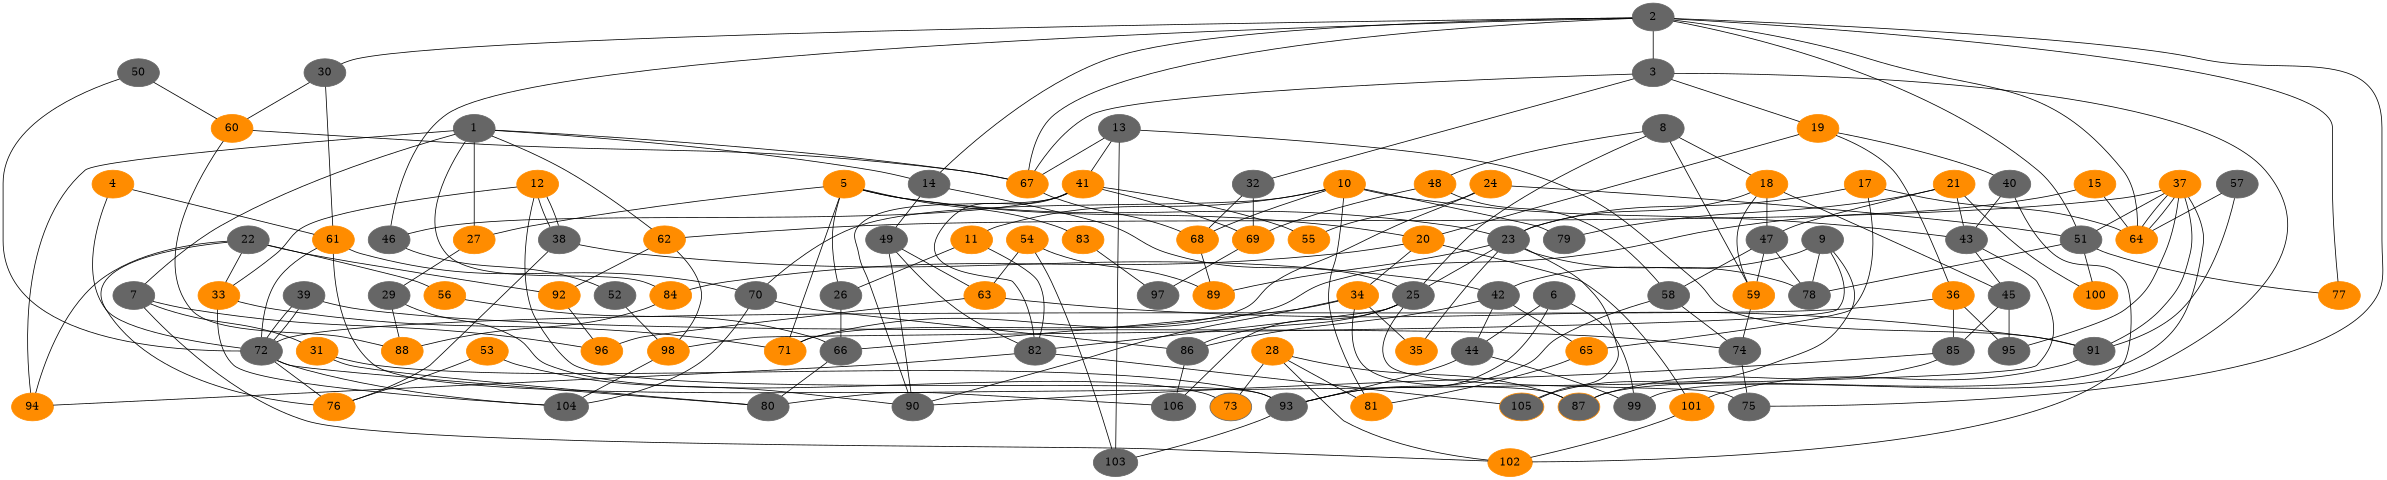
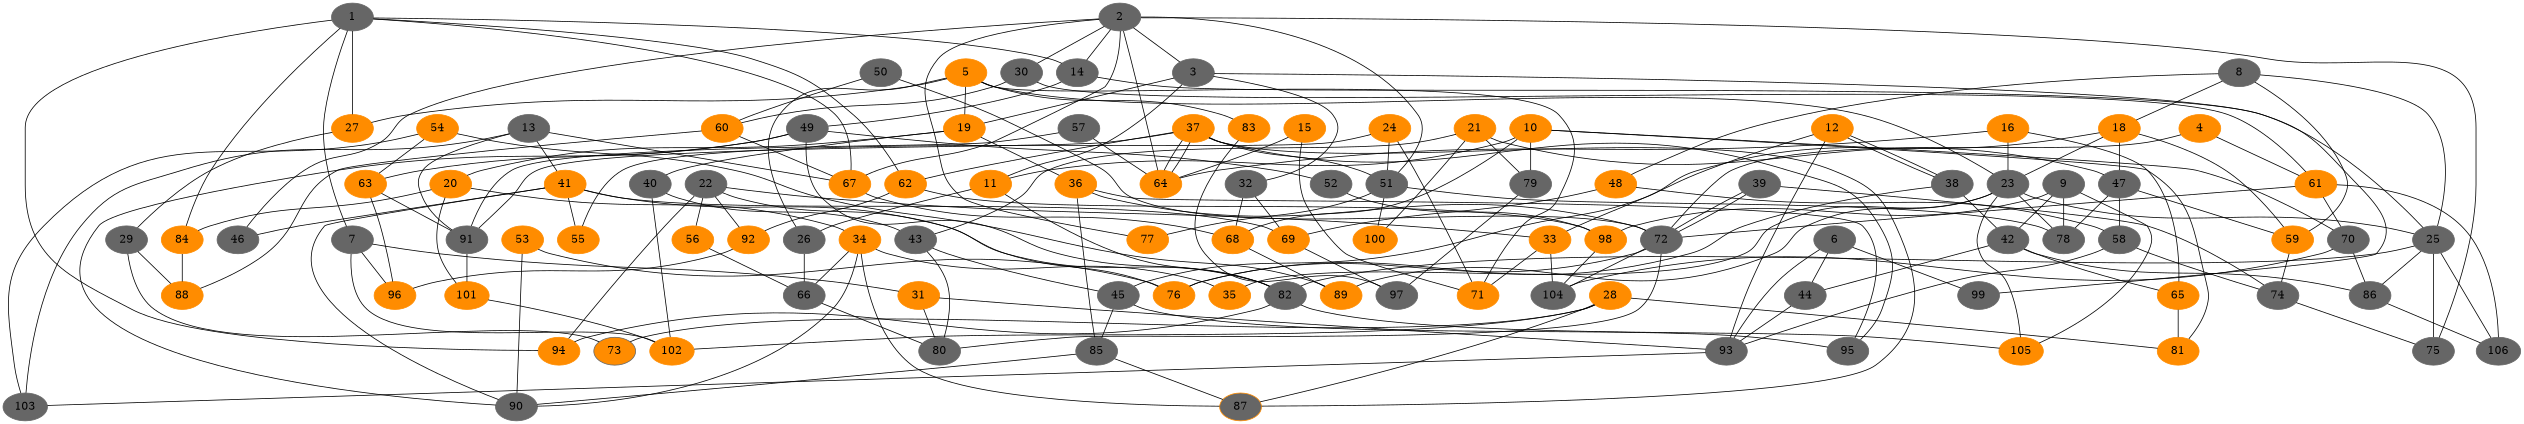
  graph {
    node [color=darkorange style=filled]
    1 [color=gray40]
    7 [color=gray40]
    14 [color=gray40]
    27
    62
    67
    84
    94
    31
    96
    102
    25 [color=gray40]
    49 [color=gray40]
    29 [color=gray40]
    98
    92
    68
    88
    2 [color=gray40]
    3 [color=gray40]
    30 [color=gray40]
    46 [color=gray40]
    51 [color=gray40]
    64
    75 [color=gray40]
    77
    11
    19
    32 [color=gray40]
    99 [color=gray40]
    61
    60
    52 [color=gray40]
    78 [color=gray40]
    100
    26 [color=gray40]
    82 [color=gray40]
    20
    36
    40 [color=gray40]
    69
    4
    72 [color=gray40]
    70 [color=gray40]
    106 [color=gray40]
    76
    80 [color=gray40]
    104 [color=gray40]
    5
    23 [color=gray40]
    71
    83
-   105 [fillcolor=gray40]
+   105
    35
    89
    66 [color=gray40]
    97 [color=gray40]
    6 [color=gray40]
    44 [color=gray40]
    93 [color=gray40]
    103 [color=gray40]
    18
    8 [color=gray40]
    48
    59
    45 [color=gray40]
    47 [color=gray40]
    86 [color=gray40]
    58 [color=gray40]
    74 [color=gray40]
    9 [color=gray40]
    42 [color=gray40]
    65
    10
    43 [color=gray40]
    79 [color=gray40]
    81
    12
    33
    38 [color=gray40]
    13 [color=gray40]
    41
    91 [color=gray40]
    55
    90 [color=gray40]
    101
    63
    15
-   16 [label=17]
+   16
    85 [color=gray40]
    95 [color=gray40]
    34
    87 [fillcolor=gray40]
    21
    22 [color=gray40]
    56
    24
    73 [color=gray40 fillcolor=darkorange]
    28
    37
    39 [color=gray40]
    50 [color=gray40]
    53
    54
    57 [color=gray40]
    1 -- 7
    1 -- 14
    1 -- 27
    1 -- 62
    1 -- 67
    1 -- 84
    1 -- 94
    7 -- 31
    7 -- 96
    7 -- 102
    14 -- 25
    14 -- 49
    27 -- 29
    62 -- 98
    62 -- 92
    67 -- 68
    84 -- 88
    31 -- 80
    31 -- 93
    25 -- 75
    25 -- 82
    25 -- 106
    25 -- 86
    49 -- 82
    49 -- 90
    49 -- 63
    29 -- 88
    29 -- 73
    98 -- 104
    92 -- 96
    68 -- 89
    2 -- 14
    2 -- 67
    2 -- 3
    2 -- 30
    2 -- 46
    2 -- 51
    2 -- 64
    2 -- 75
    2 -- 77
-   3 -- 67
+   3 -- 11
    3 -- 19
    3 -- 32
    3 -- 99
    30 -- 61
    30 -- 60
-   46 -- 52
+   49 -- 52
    51 -- 77
    51 -- 78
    51 -- 100
    11 -- 26
    11 -- 82
    19 -- 20
    19 -- 36
    19 -- 40
    32 -- 68
    32 -- 69
    61 -- 72
    61 -- 70
    61 -- 106
    60 -- 67
    60 -- 88
    52 -- 98
    26 -- 66
    82 -- 94
    82 -- 105
    20 -- 84
    20 -- 101
    20 -- 34
    36 -- 72
    36 -- 85
    36 -- 95
    40 -- 102
    40 -- 43
    69 -- 97
    4 -- 61
    4 -- 72
    72 -- 76
    72 -- 80
    72 -- 104
    70 -- 104
    70 -- 86
    5 -- 27
-   5 -- 20
+   5 -- 19
    5 -- 26
    5 -- 23
    5 -- 71
    5 -- 83
    23 -- 25
    23 -- 78
    23 -- 105
    23 -- 35
    23 -- 89
    83 -- 97
    66 -- 80
    6 -- 99
    6 -- 44
    6 -- 93
-   44 -- 99
    44 -- 93
    93 -- 103
    18 -- 23
    18 -- 59
    18 -- 45
    18 -- 47
    8 -- 25
    8 -- 18
    8 -- 48
    8 -- 59
    48 -- 69
    48 -- 58
    59 -- 74
    45 -- 85
    45 -- 95
    47 -- 78
    47 -- 59
    47 -- 58
    86 -- 106
    58 -- 93
    58 -- 74
    74 -- 75
    9 -- 98
    9 -- 78
    9 -- 105
    9 -- 42
    42 -- 44
    42 -- 86
    42 -- 65
    65 -- 81
    10 -- 68
    10 -- 11
    10 -- 70
-   10 -- 43
    10 -- 79
    10 -- 81
    43 -- 80
    43 -- 45
+   79 -- 97
    12 -- 93
    12 -- 33
    12 -- 38
    12 -- 38
    33 -- 104
    33 -- 71
    38 -- 76
    38 -- 42
    13 -- 67
    13 -- 103
    13 -- 41
    13 -- 91
    41 -- 46
    41 -- 82
    41 -- 69
    41 -- 55
    41 -- 90
    91 -- 101
    101 -- 102
    63 -- 96
    63 -- 91
    15 -- 64
    15 -- 71
    16 -- 64
    16 -- 23
    16 -- 65
    85 -- 90
    85 -- 87
    34 -- 35
    34 -- 66
    34 -- 90
    34 -- 87
    21 -- 100
    21 -- 47
    21 -- 43
    21 -- 79
    22 -- 94
    22 -- 92
    22 -- 76
    22 -- 33
    22 -- 56
    56 -- 66
    24 -- 51
    24 -- 71
    24 -- 55
    28 -- 102
    28 -- 81
    28 -- 87
    28 -- 73
    37 -- 62
    37 -- 51
    37 -- 64
    37 -- 64
    37 -- 91
    37 -- 95
    37 -- 87
    39 -- 72
    39 -- 72
    39 -- 74
    50 -- 60
    50 -- 72
    53 -- 76
    53 -- 90
    54 -- 89
    54 -- 103
    54 -- 63
    57 -- 64
    57 -- 91
  }
